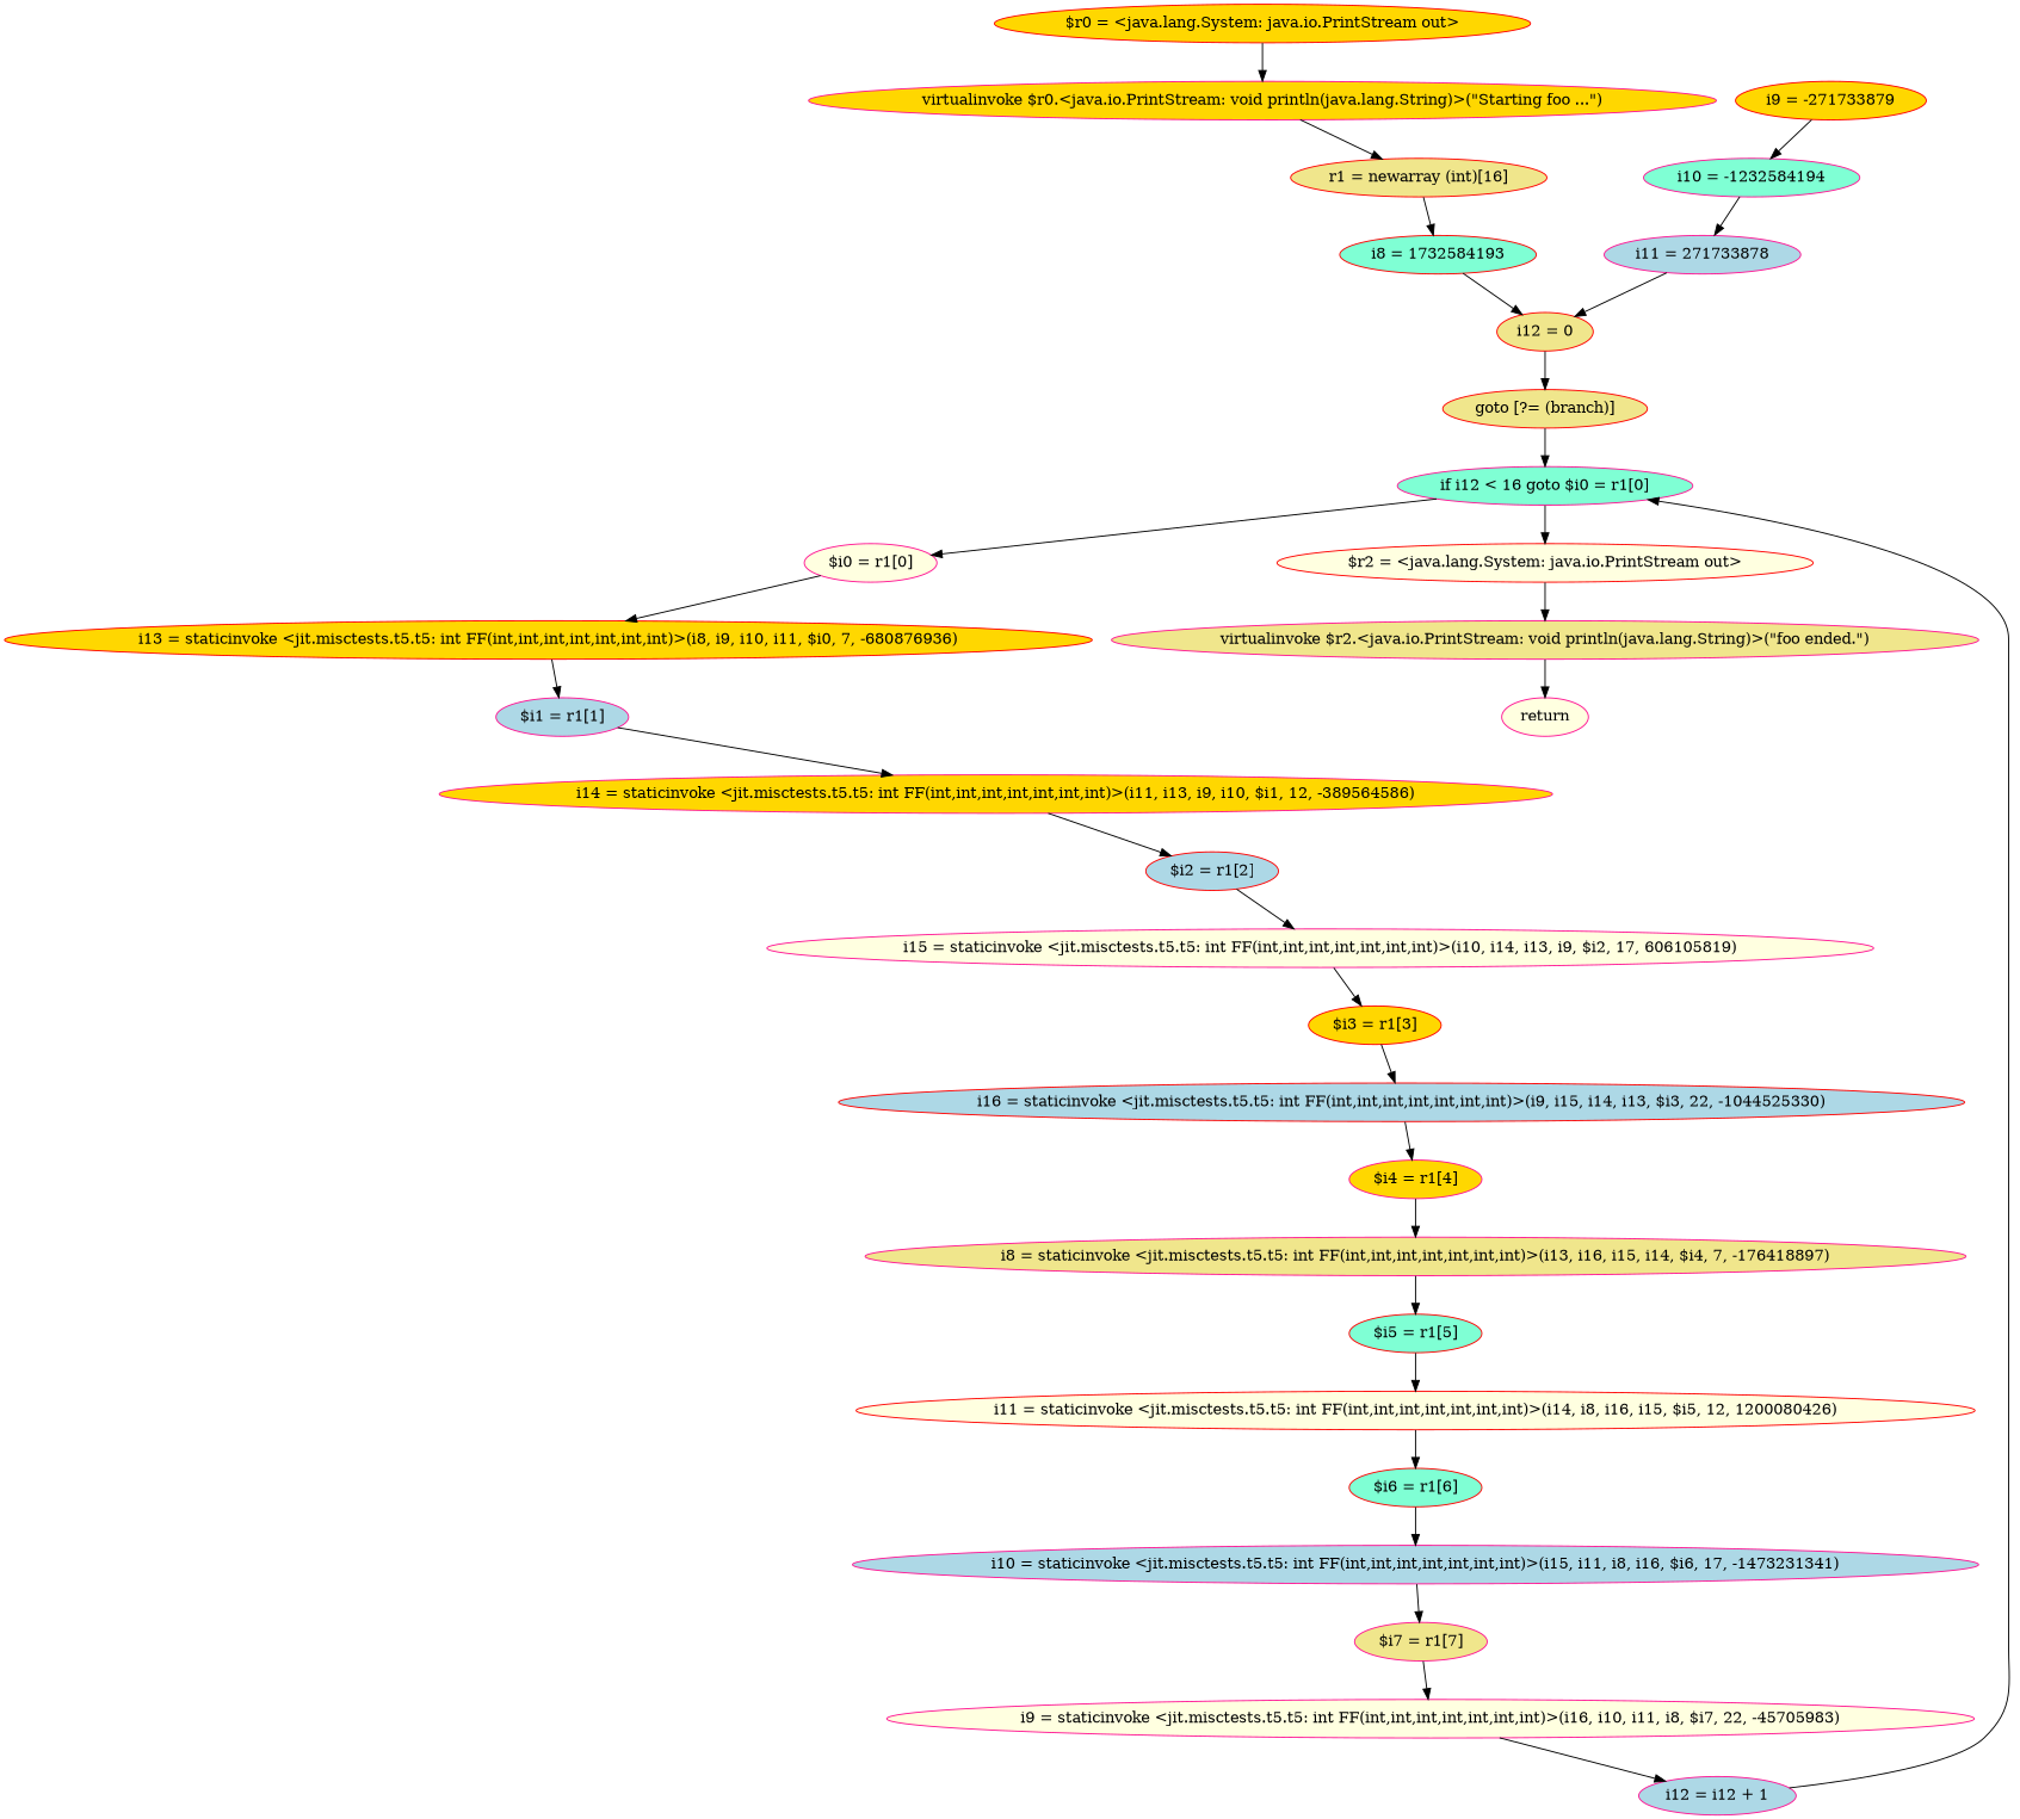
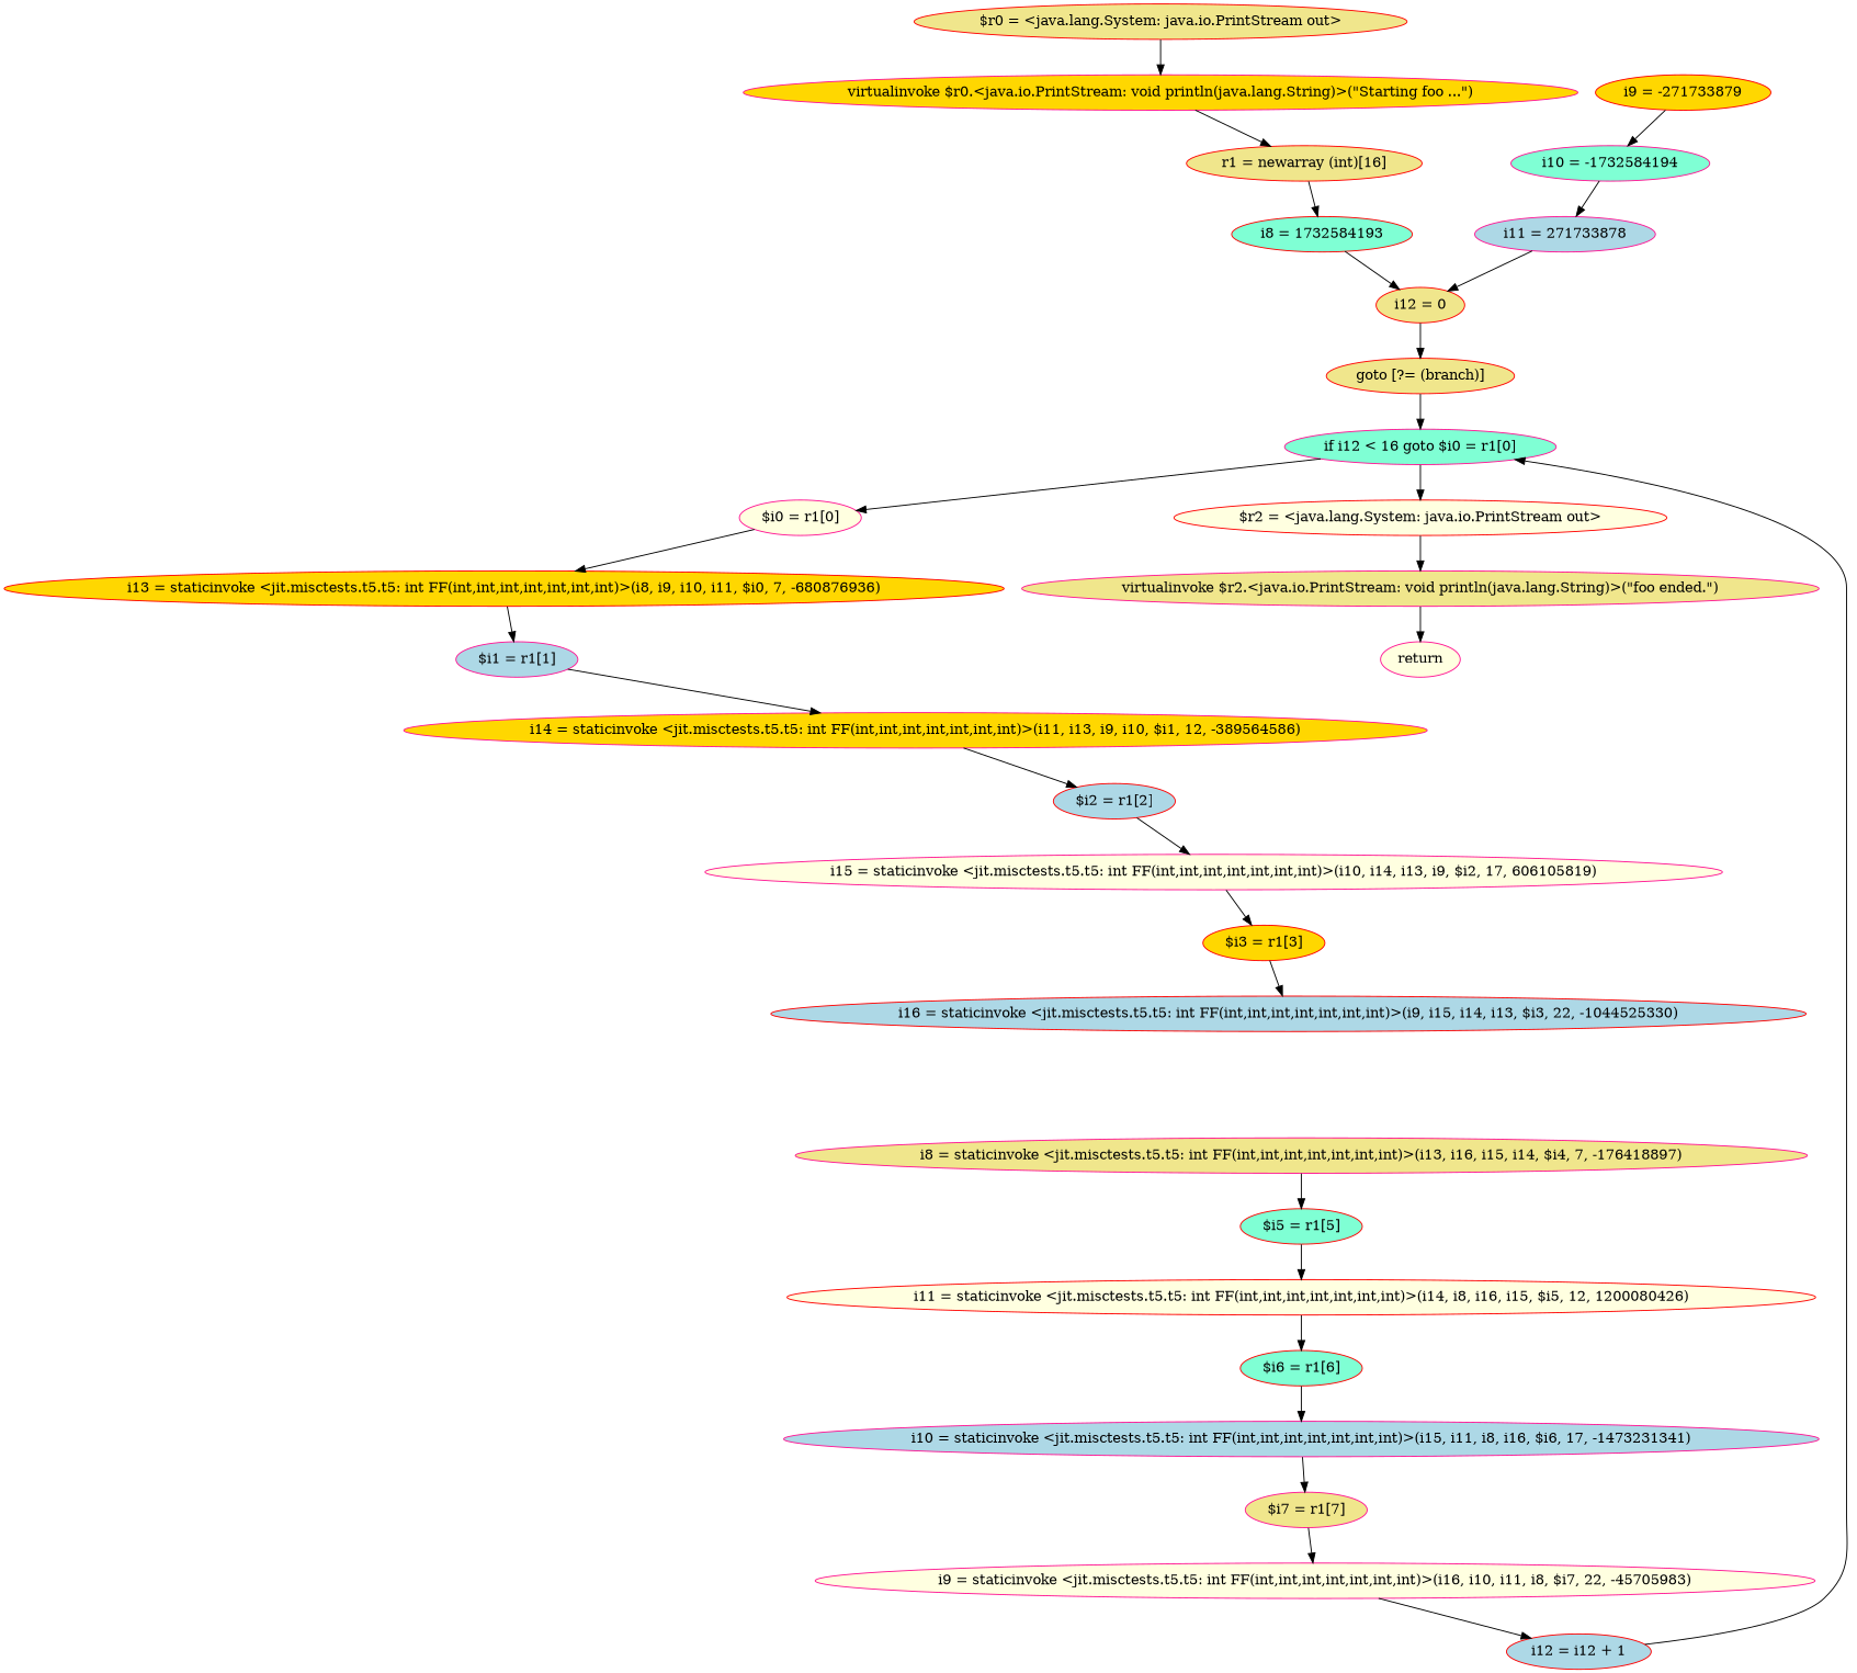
  digraph {
    node [color=deeppink fillcolor=khaki style=filled]
-   "$r0 = <java.lang.System: java.io.PrintStream out>" [color=red fillcolor=gold]
+   "$r0 = <java.lang.System: java.io.PrintStream out>" [color=red]
    "virtualinvoke $r0.<java.io.PrintStream: void println(java.lang.String)>(\"Starting foo ...\")" [fillcolor=gold]
    "r1 = newarray (int)[16]" [color=red]
    "i8 = 1732584193" [color=red fillcolor=aquamarine]
    "i12 = 0" [color=red]
    "i9 = -271733879" [color=red fillcolor=gold]
-   "i10 = -1732584194" [fillcolor=aquamarine label="i10 = -1232584194"]
+   "i10 = -1732584194" [fillcolor=aquamarine]
    "i11 = 271733878" [fillcolor=lightblue]
    "goto [?= (branch)]" [color=red]
    "if i12 < 16 goto $i0 = r1[0]" [fillcolor=aquamarine]
    "$i0 = r1[0]" [fillcolor=lightyellow]
    "$r2 = <java.lang.System: java.io.PrintStream out>" [color=red fillcolor=lightyellow]
    "i13 = staticinvoke <jit.misctests.t5.t5: int FF(int,int,int,int,int,int,int)>(i8, i9, i10, i11, $i0, 7, -680876936)" [color=red fillcolor=gold]
    "$i1 = r1[1]" [fillcolor=lightblue]
    "i14 = staticinvoke <jit.misctests.t5.t5: int FF(int,int,int,int,int,int,int)>(i11, i13, i9, i10, $i1, 12, -389564586)" [fillcolor=gold]
    "$i2 = r1[2]" [color=red fillcolor=lightblue]
    "i15 = staticinvoke <jit.misctests.t5.t5: int FF(int,int,int,int,int,int,int)>(i10, i14, i13, i9, $i2, 17, 606105819)" [fillcolor=lightyellow]
    "$i3 = r1[3]" [color=red fillcolor=gold]
    "i16 = staticinvoke <jit.misctests.t5.t5: int FF(int,int,int,int,int,int,int)>(i9, i15, i14, i13, $i3, 22, -1044525330)" [color=red fillcolor=lightblue]
-   "$i4 = r1[4]" [fillcolor=gold]
    "i8 = staticinvoke <jit.misctests.t5.t5: int FF(int,int,int,int,int,int,int)>(i13, i16, i15, i14, $i4, 7, -176418897)"
    "$i5 = r1[5]" [color=red fillcolor=aquamarine]
    "i11 = staticinvoke <jit.misctests.t5.t5: int FF(int,int,int,int,int,int,int)>(i14, i8, i16, i15, $i5, 12, 1200080426)" [color=red fillcolor=lightyellow]
    "$i6 = r1[6]" [color=red fillcolor=aquamarine]
    "i10 = staticinvoke <jit.misctests.t5.t5: int FF(int,int,int,int,int,int,int)>(i15, i11, i8, i16, $i6, 17, -1473231341)" [fillcolor=lightblue]
    "$i7 = r1[7]"
    "i9 = staticinvoke <jit.misctests.t5.t5: int FF(int,int,int,int,int,int,int)>(i16, i10, i11, i8, $i7, 22, -45705983)" [fillcolor=lightyellow]
-   "i12 = i12 + 1" [fillcolor=lightblue]
+   "i12 = i12 + 1" [color=red fillcolor=lightblue]
    "virtualinvoke $r2.<java.io.PrintStream: void println(java.lang.String)>(\"foo ended.\")"
    return [fillcolor=lightyellow]
    "$r0 = <java.lang.System: java.io.PrintStream out>" -> "virtualinvoke $r0.<java.io.PrintStream: void println(java.lang.String)>(\"Starting foo ...\")"
    "virtualinvoke $r0.<java.io.PrintStream: void println(java.lang.String)>(\"Starting foo ...\")" -> "r1 = newarray (int)[16]"
    "r1 = newarray (int)[16]" -> "i8 = 1732584193"
    "i8 = 1732584193" -> "i12 = 0"
    "i12 = 0" -> "goto [?= (branch)]"
    "i9 = -271733879" -> "i10 = -1732584194"
    "i10 = -1732584194" -> "i11 = 271733878"
    "i11 = 271733878" -> "i12 = 0"
    "goto [?= (branch)]" -> "if i12 < 16 goto $i0 = r1[0]"
    "if i12 < 16 goto $i0 = r1[0]" -> "$i0 = r1[0]"
    "if i12 < 16 goto $i0 = r1[0]" -> "$r2 = <java.lang.System: java.io.PrintStream out>"
    "$i0 = r1[0]" -> "i13 = staticinvoke <jit.misctests.t5.t5: int FF(int,int,int,int,int,int,int)>(i8, i9, i10, i11, $i0, 7, -680876936)"
    "$r2 = <java.lang.System: java.io.PrintStream out>" -> "virtualinvoke $r2.<java.io.PrintStream: void println(java.lang.String)>(\"foo ended.\")"
    "i13 = staticinvoke <jit.misctests.t5.t5: int FF(int,int,int,int,int,int,int)>(i8, i9, i10, i11, $i0, 7, -680876936)" -> "$i1 = r1[1]"
    "$i1 = r1[1]" -> "i14 = staticinvoke <jit.misctests.t5.t5: int FF(int,int,int,int,int,int,int)>(i11, i13, i9, i10, $i1, 12, -389564586)"
    "i14 = staticinvoke <jit.misctests.t5.t5: int FF(int,int,int,int,int,int,int)>(i11, i13, i9, i10, $i1, 12, -389564586)" -> "$i2 = r1[2]"
    "$i2 = r1[2]" -> "i15 = staticinvoke <jit.misctests.t5.t5: int FF(int,int,int,int,int,int,int)>(i10, i14, i13, i9, $i2, 17, 606105819)"
    "i15 = staticinvoke <jit.misctests.t5.t5: int FF(int,int,int,int,int,int,int)>(i10, i14, i13, i9, $i2, 17, 606105819)" -> "$i3 = r1[3]"
    "$i3 = r1[3]" -> "i16 = staticinvoke <jit.misctests.t5.t5: int FF(int,int,int,int,int,int,int)>(i9, i15, i14, i13, $i3, 22, -1044525330)"
-   "i16 = staticinvoke <jit.misctests.t5.t5: int FF(int,int,int,int,int,int,int)>(i9, i15, i14, i13, $i3, 22, -1044525330)" -> "$i4 = r1[4]"
-   "$i4 = r1[4]" -> "i8 = staticinvoke <jit.misctests.t5.t5: int FF(int,int,int,int,int,int,int)>(i13, i16, i15, i14, $i4, 7, -176418897)"
    "i8 = staticinvoke <jit.misctests.t5.t5: int FF(int,int,int,int,int,int,int)>(i13, i16, i15, i14, $i4, 7, -176418897)" -> "$i5 = r1[5]"
    "$i5 = r1[5]" -> "i11 = staticinvoke <jit.misctests.t5.t5: int FF(int,int,int,int,int,int,int)>(i14, i8, i16, i15, $i5, 12, 1200080426)"
    "i11 = staticinvoke <jit.misctests.t5.t5: int FF(int,int,int,int,int,int,int)>(i14, i8, i16, i15, $i5, 12, 1200080426)" -> "$i6 = r1[6]"
    "$i6 = r1[6]" -> "i10 = staticinvoke <jit.misctests.t5.t5: int FF(int,int,int,int,int,int,int)>(i15, i11, i8, i16, $i6, 17, -1473231341)"
    "i10 = staticinvoke <jit.misctests.t5.t5: int FF(int,int,int,int,int,int,int)>(i15, i11, i8, i16, $i6, 17, -1473231341)" -> "$i7 = r1[7]"
    "$i7 = r1[7]" -> "i9 = staticinvoke <jit.misctests.t5.t5: int FF(int,int,int,int,int,int,int)>(i16, i10, i11, i8, $i7, 22, -45705983)"
    "i9 = staticinvoke <jit.misctests.t5.t5: int FF(int,int,int,int,int,int,int)>(i16, i10, i11, i8, $i7, 22, -45705983)" -> "i12 = i12 + 1"
    "i12 = i12 + 1" -> "if i12 < 16 goto $i0 = r1[0]"
    "virtualinvoke $r2.<java.io.PrintStream: void println(java.lang.String)>(\"foo ended.\")" -> return
  }
